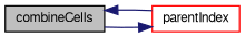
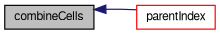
  digraph {
    rankdir=LR
    node [fontname=FreeSans fontsize=10 shape=record]
    edge [color=midnightblue fontname=FreeSans fontsize=10 labelfontname=FreeSans labelfontsize=10 style=solid]
    n1 [color=black fillcolor=grey75 fontcolor=black height=0.2 label=combineCells style=filled width=0.4]
    n2 [color=red height=0.2 label=parentIndex width=0.4]
-   n1 -> n2
    n2 -> n1
  }
